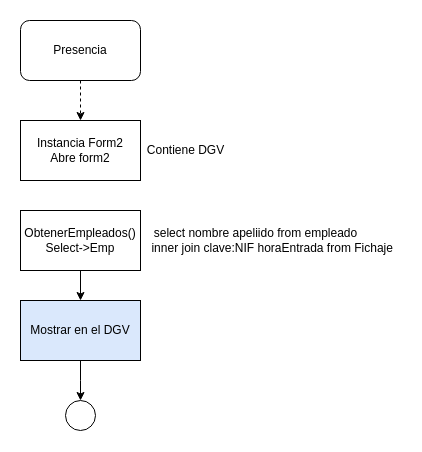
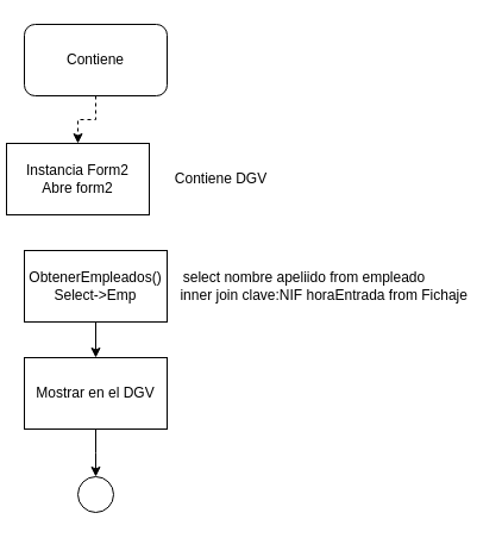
  <mxCell id="0" />
  <mxCell id="1" parent="0" />
  <mxCell id="2" value="" style="edgeStyle=orthogonalEdgeStyle;rounded=0;orthogonalLoop=1;jettySize=auto;html=1;dashed=1;" edge="1" parent="1" source="3" target="4"><mxGeometry relative="1" as="geometry" /></mxCell>
- <mxCell id="3" value="Presencia" style="rounded=1;whiteSpace=wrap;html=1;" vertex="1" parent="1"><mxGeometry x="20" y="20" width="120" height="60" as="geometry" /></mxCell>
- <mxCell id="4" value="Instancia Form2&lt;br&gt;Abre form2" style="rounded=0;whiteSpace=wrap;html=1;" vertex="1" parent="1"><mxGeometry x="20" y="120" width="120" height="60" as="geometry" /></mxCell>
+ <mxCell id="3" value="Contiene" style="rounded=1;whiteSpace=wrap;html=1;" vertex="1" parent="1"><mxGeometry x="20" y="20" width="120" height="60" as="geometry" /></mxCell>
+ <mxCell id="4" value="Instancia Form2&lt;br&gt;Abre form2" style="rounded=0;whiteSpace=wrap;html=1;" vertex="1" parent="1"><mxGeometry x="5" y="120" width="120" height="60" as="geometry" /></mxCell>
  <mxCell id="5" value="" style="edgeStyle=orthogonalEdgeStyle;rounded=0;orthogonalLoop=1;jettySize=auto;html=1;" edge="1" parent="1" source="6" target="8"><mxGeometry relative="1" as="geometry" /></mxCell>
  <mxCell id="6" value="ObtenerEmpleados()&lt;br&gt;Select-&amp;gt;Emp&lt;br&gt;" style="rounded=0;whiteSpace=wrap;html=1;" vertex="1" parent="1"><mxGeometry x="20" y="210" width="120" height="60" as="geometry" /></mxCell>
  <mxCell id="7" value="" style="edgeStyle=orthogonalEdgeStyle;rounded=0;orthogonalLoop=1;jettySize=auto;html=1;" edge="1" parent="1" source="8"><mxGeometry relative="1" as="geometry"><mxPoint x="80" y="400" as="targetPoint" /></mxGeometry></mxCell>
- <mxCell id="8" value="Mostrar en el DGV" style="rounded=0;whiteSpace=wrap;html=1;fillColor=#dae8fc;" vertex="1" parent="1"><mxGeometry x="20" y="300" width="120" height="60" as="geometry" /></mxCell>
+ <mxCell id="8" value="Mostrar en el DGV" style="rounded=0;whiteSpace=wrap;html=1;" vertex="1" parent="1"><mxGeometry x="20" y="300" width="120" height="60" as="geometry" /></mxCell>
  <mxCell id="9" value="Contiene DGV" style="text;html=1;align=center;verticalAlign=middle;resizable=0;points=[];autosize=1;" vertex="1" parent="1"><mxGeometry x="140" y="140" width="90" height="20" as="geometry" /></mxCell>
  <mxCell id="10" value="" style="ellipse;whiteSpace=wrap;html=1;aspect=fixed;" vertex="1" parent="1"><mxGeometry x="65" y="400" width="30" height="30" as="geometry" /></mxCell>
  <mxCell id="11" value="select nombre apeliido from empleado &lt;br&gt;&amp;nbsp; &amp;nbsp; &amp;nbsp; &amp;nbsp; &amp;nbsp; inner join clave:NIF horaEntrada from Fichaje" style="text;html=1;align=center;verticalAlign=middle;resizable=0;points=[];autosize=1;" vertex="1" parent="1"><mxGeometry x="110" y="225" width="290" height="30" as="geometry" /></mxCell>
